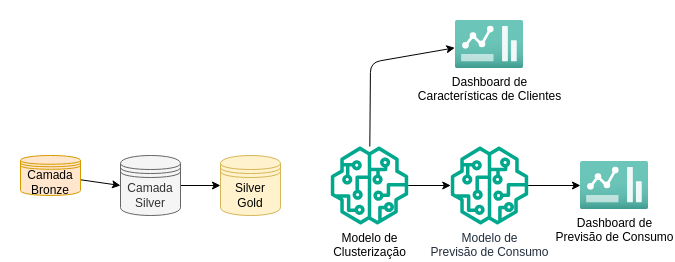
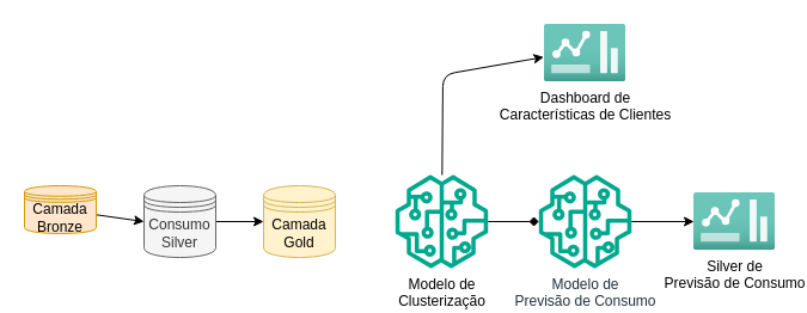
  <mxCell id="0" />
  <mxCell id="1" parent="0" />
  <mxCell id="2" style="edgeStyle=none;html=1;entryX=0;entryY=0.5;entryDx=0;entryDy=0;" parent="1" source="3" target="5" edge="1"><mxGeometry relative="1" as="geometry" /></mxCell>
  <mxCell id="3" value="Camada&lt;div&gt;Bronze&lt;/div&gt;" style="shape=datastore;whiteSpace=wrap;html=1;fillColor=#ffe6cc;strokeColor=#d79b00;" parent="1" vertex="1"><mxGeometry x="20" y="155" width="60" height="40" as="geometry" /></mxCell>
  <mxCell id="4" style="edgeStyle=none;html=1;entryX=0;entryY=0.5;entryDx=0;entryDy=0;" parent="1" source="5" target="6" edge="1"><mxGeometry relative="1" as="geometry" /></mxCell>
- <mxCell id="5" value="Camada&lt;div&gt;Silver&lt;/div&gt;" style="shape=datastore;whiteSpace=wrap;html=1;fillColor=#f5f5f5;fontColor=#333333;strokeColor=#666666;" parent="1" vertex="1"><mxGeometry x="120" y="155" width="60" height="60" as="geometry" /></mxCell>
- <mxCell id="6" value="Silver&lt;div&gt;Gold&lt;/div&gt;" style="shape=datastore;whiteSpace=wrap;html=1;fillColor=#fff2cc;strokeColor=#d6b656;" parent="1" vertex="1"><mxGeometry x="220" y="155" width="60" height="60" as="geometry" /></mxCell>
- <mxCell id="7" style="edgeStyle=none;html=1;" parent="1" source="8" target="9" edge="1"><mxGeometry relative="1" as="geometry" /></mxCell>
+ <mxCell id="5" value="Consumo&lt;div&gt;Silver&lt;/div&gt;" style="shape=datastore;whiteSpace=wrap;html=1;fillColor=#f5f5f5;fontColor=#333333;strokeColor=#666666;" parent="1" vertex="1"><mxGeometry x="120" y="155" width="60" height="60" as="geometry" /></mxCell>
+ <mxCell id="6" value="Camada&lt;div&gt;Gold&lt;/div&gt;" style="shape=datastore;whiteSpace=wrap;html=1;fillColor=#fff2cc;strokeColor=#d6b656;" parent="1" vertex="1"><mxGeometry x="220" y="155" width="60" height="60" as="geometry" /></mxCell>
+ <mxCell id="7" style="edgeStyle=none;html=1;endArrow=diamond;" parent="1" source="8" target="9" edge="1"><mxGeometry relative="1" as="geometry" /></mxCell>
  <mxCell id="8" value="&lt;font style=&quot;color: rgb(0, 0, 0); background-color: light-dark(#ffffff, var(--ge-dark-color, #121212));&quot;&gt;Modelo de&lt;/font&gt;&lt;div&gt;&lt;font style=&quot;color: rgb(0, 0, 0); background-color: light-dark(#ffffff, var(--ge-dark-color, #121212));&quot;&gt;Clusterização&lt;/font&gt;&lt;/div&gt;" style="sketch=0;outlineConnect=0;fontColor=#232F3E;gradientColor=none;fillColor=#01A88D;strokeColor=none;dashed=0;verticalLabelPosition=bottom;verticalAlign=top;align=center;html=1;fontSize=12;fontStyle=0;aspect=fixed;pointerEvents=1;shape=mxgraph.aws4.sagemaker_model;" parent="1" vertex="1"><mxGeometry x="330" y="146" width="78" height="78" as="geometry" /></mxCell>
  <mxCell id="9" value="&lt;span style=&quot;background-color: light-dark(#ffffff, var(--ge-dark-color, #121212));&quot;&gt;Modelo de&lt;/span&gt;&lt;div&gt;&lt;span style=&quot;background-color: light-dark(#ffffff, var(--ge-dark-color, #121212));&quot;&gt;Previsão de Consumo&lt;/span&gt;&lt;/div&gt;" style="sketch=0;outlineConnect=0;fontColor=#232F3E;gradientColor=none;fillColor=#01A88D;strokeColor=none;dashed=0;verticalLabelPosition=bottom;verticalAlign=top;align=center;html=1;fontSize=12;fontStyle=0;aspect=fixed;pointerEvents=1;shape=mxgraph.aws4.sagemaker_model;" parent="1" vertex="1"><mxGeometry x="450" y="146" width="78" height="78" as="geometry" /></mxCell>
  <mxCell id="10" value="Dashboard de&lt;div&gt;Características de Clientes&lt;/div&gt;" style="image;aspect=fixed;html=1;points=[];align=center;fontSize=12;image=img/lib/azure2/general/Dashboard2.svg;" parent="1" vertex="1"><mxGeometry x="455" y="20" width="68" height="48" as="geometry" /></mxCell>
  <mxCell id="11" style="edgeStyle=none;html=1;entryX=-0.01;entryY=0.569;entryDx=0;entryDy=0;entryPerimeter=0;" parent="1" source="8" target="10" edge="1"><mxGeometry relative="1" as="geometry"><Array as="points"><mxPoint x="370" y="62" /></Array></mxGeometry></mxCell>
- <mxCell id="12" value="Dashboard de&lt;div&gt;Previsão de Consumo&lt;/div&gt;" style="image;aspect=fixed;html=1;points=[];align=center;fontSize=12;image=img/lib/azure2/general/Dashboard2.svg;" parent="1" vertex="1"><mxGeometry x="580" y="161" width="68" height="48" as="geometry" /></mxCell>
+ <mxCell id="12" value="Silver de&lt;div&gt;Previsão de Consumo&lt;/div&gt;" style="image;aspect=fixed;html=1;points=[];align=center;fontSize=12;image=img/lib/azure2/general/Dashboard2.svg;" parent="1" vertex="1"><mxGeometry x="580" y="161" width="68" height="48" as="geometry" /></mxCell>
  <mxCell id="13" style="edgeStyle=none;html=1;" parent="1" source="9" edge="1"><mxGeometry relative="1" as="geometry"><mxPoint x="580" y="185" as="targetPoint" /></mxGeometry></mxCell>
